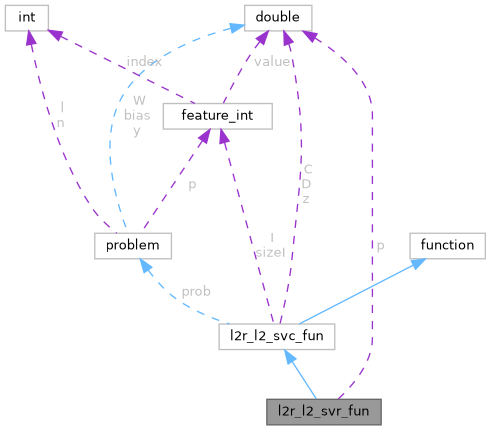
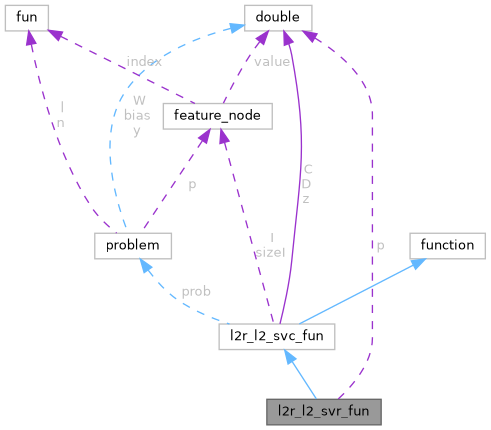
  digraph {
    node [color=grey75 fillcolor=white fontname=Helvetica fontsize=10 shape=box style=filled]
    edge [color=darkorchid3 dir=back fontname=Helvetica fontsize=10 labelfontname=Helvetica labelfontsize=10 style=dashed fontcolor=grey]
    n1 [color=gray40 fillcolor=grey60 fontcolor=black height=0.2 label=l2r_l2_svr_fun width=0.4]
    n2 [height=0.2 label=l2r_l2_svc_fun width=0.4]
    n3 [height=0.2 label=function width=0.4]
    n4 [height=0.2 label=double width=0.4]
    n5 [height=0.2 label=problem width=0.4]
-   n6 [height=0.2 label=feature_int width=0.4]
-   n7 [height=0.2 label=int width=0.4]
+   n6 [height=0.2 label=feature_node width=0.4]
+   n7 [height=0.2 label=fun width=0.4]
    n2 -> n1 [color=steelblue1 style=solid fontcolor=""]
    n3 -> n2 [color=steelblue1 style=solid fontcolor=""]
    n4 -> n1 [label=" p"]
-   n4 -> n2 [label=" C\nD\nz"]
+   n4 -> n2 [label=" C\nD\nz" style=solid]
    n4 -> n5 [color=steelblue1 label=" W\nbias\ny"]
    n4 -> n6 [label=" value"]
    n5 -> n2 [color=steelblue1 label=" prob"]
    n6 -> n2 [label=" I\nsizeI"]
    n6 -> n5 [label=" p"]
    n7 -> n5 [label=" l\nn"]
    n7 -> n6 [label=" index"]
  }
